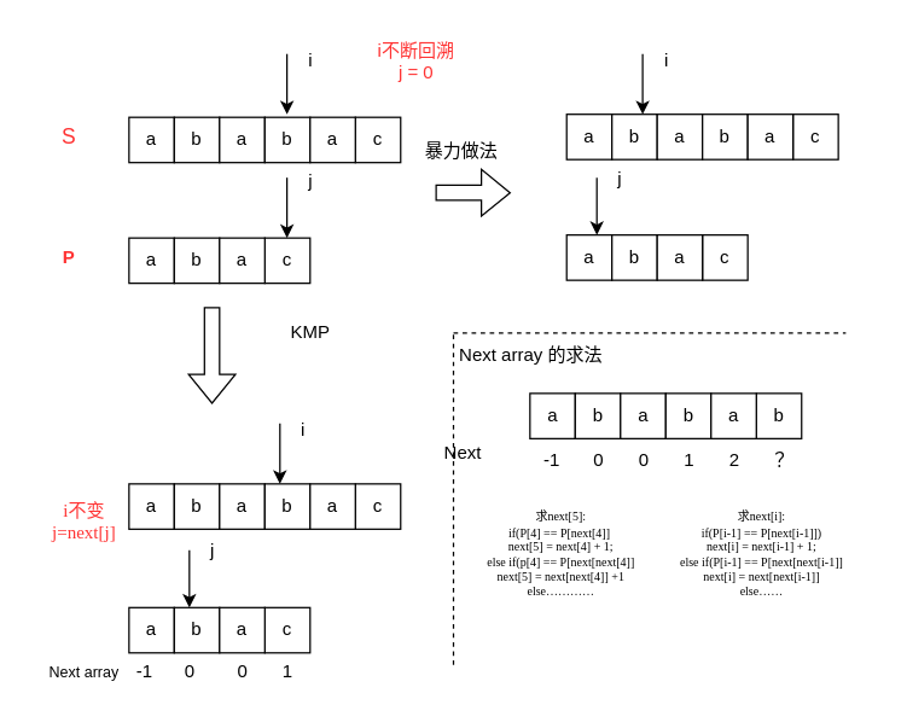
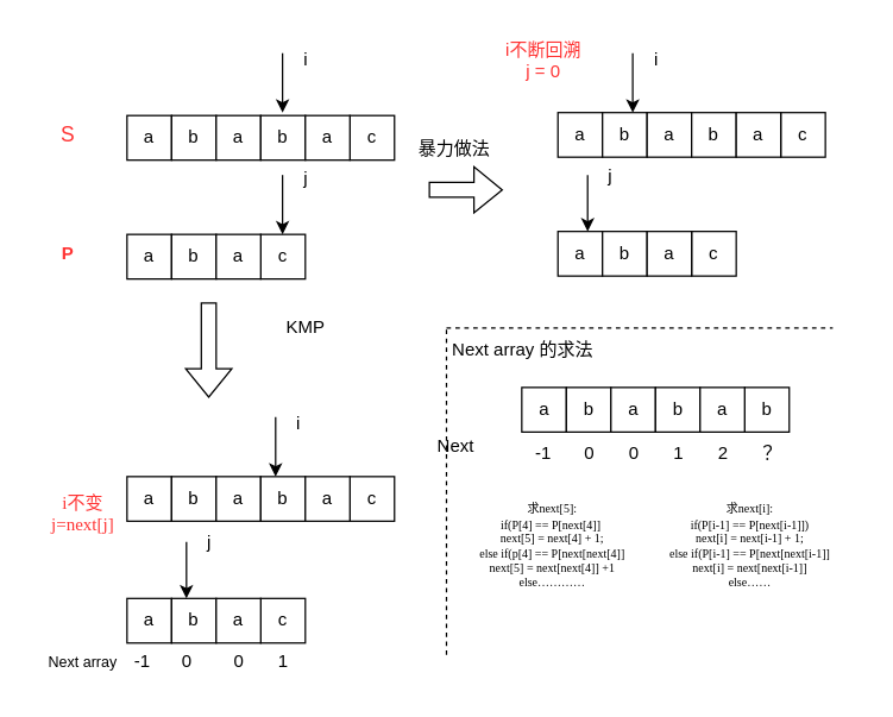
  <mxCell id="0" />
  <mxCell id="1" parent="0" />
  <mxCell id="2" value="a" style="whiteSpace=wrap;html=1;aspect=fixed;" parent="1" vertex="1"><mxGeometry x="85" y="77" width="30" height="30" as="geometry" /></mxCell>
  <mxCell id="3" value="b" style="whiteSpace=wrap;html=1;aspect=fixed;" parent="1" vertex="1"><mxGeometry x="115" y="77" width="30" height="30" as="geometry" /></mxCell>
  <mxCell id="4" value="a" style="whiteSpace=wrap;html=1;aspect=fixed;" parent="1" vertex="1"><mxGeometry x="145" y="77" width="30" height="30" as="geometry" /></mxCell>
  <mxCell id="5" value="c" style="whiteSpace=wrap;html=1;aspect=fixed;" parent="1" vertex="1"><mxGeometry x="235" y="77" width="30" height="30" as="geometry" /></mxCell>
  <mxCell id="6" value="b" style="whiteSpace=wrap;html=1;aspect=fixed;" parent="1" vertex="1"><mxGeometry x="175" y="77" width="30" height="30" as="geometry" /></mxCell>
  <mxCell id="7" value="a" style="whiteSpace=wrap;html=1;aspect=fixed;" parent="1" vertex="1"><mxGeometry x="205" y="77" width="30" height="30" as="geometry" /></mxCell>
  <mxCell id="8" value="&lt;font color=&quot;#ff3333&quot; style=&quot;font-size: 14px;&quot;&gt;S&lt;/font&gt;" style="text;html=1;align=center;verticalAlign=middle;resizable=0;points=[];autosize=1;strokeColor=none;fillColor=none;" parent="1" vertex="1"><mxGeometry x="30" y="75" width="30" height="30" as="geometry" /></mxCell>
  <mxCell id="9" value="a" style="whiteSpace=wrap;html=1;aspect=fixed;" parent="1" vertex="1"><mxGeometry x="85" y="157" width="30" height="30" as="geometry" /></mxCell>
  <mxCell id="10" value="c" style="whiteSpace=wrap;html=1;aspect=fixed;" parent="1" vertex="1"><mxGeometry x="175" y="157" width="30" height="30" as="geometry" /></mxCell>
  <mxCell id="11" value="b" style="whiteSpace=wrap;html=1;aspect=fixed;" parent="1" vertex="1"><mxGeometry x="115" y="157" width="30" height="30" as="geometry" /></mxCell>
  <mxCell id="12" value="a" style="whiteSpace=wrap;html=1;aspect=fixed;" parent="1" vertex="1"><mxGeometry x="145" y="157" width="30" height="30" as="geometry" /></mxCell>
  <mxCell id="13" value="&lt;font color=&quot;#ff3333&quot;&gt;&lt;b&gt;P&lt;/b&gt;&lt;/font&gt;" style="text;html=1;align=center;verticalAlign=middle;resizable=0;points=[];autosize=1;strokeColor=none;fillColor=none;" parent="1" vertex="1"><mxGeometry x="30" y="155" width="30" height="30" as="geometry" /></mxCell>
  <mxCell id="14" value="" style="endArrow=classic;html=1;rounded=0;" parent="1" edge="1"><mxGeometry width="50" height="50" relative="1" as="geometry"><mxPoint x="189.66" y="35" as="sourcePoint" /><mxPoint x="189.66" y="75" as="targetPoint" /></mxGeometry></mxCell>
  <mxCell id="15" value="" style="endArrow=classic;html=1;rounded=0;" parent="1" edge="1"><mxGeometry width="50" height="50" relative="1" as="geometry"><mxPoint x="189.66" y="117" as="sourcePoint" /><mxPoint x="189.66" y="157" as="targetPoint" /></mxGeometry></mxCell>
  <mxCell id="16" value="i" style="text;html=1;align=center;verticalAlign=middle;resizable=0;points=[];autosize=1;strokeColor=none;fillColor=none;" parent="1" vertex="1"><mxGeometry x="190" y="25" width="30" height="30" as="geometry" /></mxCell>
  <mxCell id="17" value="j" style="text;html=1;align=center;verticalAlign=middle;resizable=0;points=[];autosize=1;strokeColor=none;fillColor=none;" parent="1" vertex="1"><mxGeometry x="190" y="105" width="30" height="30" as="geometry" /></mxCell>
  <mxCell id="18" value="" style="shape=flexArrow;endArrow=classic;html=1;rounded=0;" parent="1" edge="1"><mxGeometry width="50" height="50" relative="1" as="geometry"><mxPoint x="288" y="127" as="sourcePoint" /><mxPoint x="338" y="127" as="targetPoint" /></mxGeometry></mxCell>
  <mxCell id="19" value="暴力做法" style="text;html=1;align=center;verticalAlign=middle;resizable=0;points=[];autosize=1;strokeColor=none;fillColor=none;" parent="1" vertex="1"><mxGeometry x="270" y="85" width="70" height="30" as="geometry" /></mxCell>
  <mxCell id="20" value="a" style="whiteSpace=wrap;html=1;aspect=fixed;" parent="1" vertex="1"><mxGeometry x="375" y="75" width="30" height="30" as="geometry" /></mxCell>
  <mxCell id="21" value="b" style="whiteSpace=wrap;html=1;aspect=fixed;" parent="1" vertex="1"><mxGeometry x="405" y="75" width="30" height="30" as="geometry" /></mxCell>
  <mxCell id="22" value="a" style="whiteSpace=wrap;html=1;aspect=fixed;" parent="1" vertex="1"><mxGeometry x="435" y="75" width="30" height="30" as="geometry" /></mxCell>
  <mxCell id="23" value="c" style="whiteSpace=wrap;html=1;aspect=fixed;" parent="1" vertex="1"><mxGeometry x="525" y="75" width="30" height="30" as="geometry" /></mxCell>
  <mxCell id="24" value="b" style="whiteSpace=wrap;html=1;aspect=fixed;" parent="1" vertex="1"><mxGeometry x="465" y="75" width="30" height="30" as="geometry" /></mxCell>
  <mxCell id="25" value="a" style="whiteSpace=wrap;html=1;aspect=fixed;" parent="1" vertex="1"><mxGeometry x="495" y="75" width="30" height="30" as="geometry" /></mxCell>
  <mxCell id="26" value="a" style="whiteSpace=wrap;html=1;aspect=fixed;" parent="1" vertex="1"><mxGeometry x="375" y="155" width="30" height="30" as="geometry" /></mxCell>
  <mxCell id="27" value="c" style="whiteSpace=wrap;html=1;aspect=fixed;" parent="1" vertex="1"><mxGeometry x="465" y="155" width="30" height="30" as="geometry" /></mxCell>
  <mxCell id="28" value="b" style="whiteSpace=wrap;html=1;aspect=fixed;" parent="1" vertex="1"><mxGeometry x="405" y="155" width="30" height="30" as="geometry" /></mxCell>
  <mxCell id="29" value="a" style="whiteSpace=wrap;html=1;aspect=fixed;" parent="1" vertex="1"><mxGeometry x="435" y="155" width="30" height="30" as="geometry" /></mxCell>
  <mxCell id="30" value="" style="endArrow=classic;html=1;rounded=0;" parent="1" edge="1"><mxGeometry width="50" height="50" relative="1" as="geometry"><mxPoint x="425.34" y="35" as="sourcePoint" /><mxPoint x="425.34" y="75" as="targetPoint" /></mxGeometry></mxCell>
  <mxCell id="31" value="" style="endArrow=classic;html=1;rounded=0;" parent="1" edge="1"><mxGeometry width="50" height="50" relative="1" as="geometry"><mxPoint x="395" y="117" as="sourcePoint" /><mxPoint x="395" y="155" as="targetPoint" /></mxGeometry></mxCell>
  <mxCell id="32" value="i" style="text;html=1;align=center;verticalAlign=middle;resizable=0;points=[];autosize=1;strokeColor=none;fillColor=none;" parent="1" vertex="1"><mxGeometry x="425.68" y="25" width="30" height="30" as="geometry" /></mxCell>
  <mxCell id="33" value="j" style="text;html=1;align=center;verticalAlign=middle;resizable=0;points=[];autosize=1;strokeColor=none;fillColor=none;" parent="1" vertex="1"><mxGeometry x="395.34" y="103" width="30" height="30" as="geometry" /></mxCell>
  <mxCell id="34" value="" style="shape=flexArrow;endArrow=classic;html=1;rounded=0;" parent="1" edge="1"><mxGeometry width="50" height="50" relative="1" as="geometry"><mxPoint x="140" y="202.77" as="sourcePoint" /><mxPoint x="140" y="267" as="targetPoint" /></mxGeometry></mxCell>
  <mxCell id="35" value="KMP" style="text;html=1;align=center;verticalAlign=middle;resizable=0;points=[];autosize=1;strokeColor=none;fillColor=none;" parent="1" vertex="1"><mxGeometry x="180" y="205" width="50" height="30" as="geometry" /></mxCell>
  <mxCell id="36" value="a" style="whiteSpace=wrap;html=1;aspect=fixed;" parent="1" vertex="1"><mxGeometry x="85" y="320" width="30" height="30" as="geometry" /></mxCell>
  <mxCell id="37" value="b" style="whiteSpace=wrap;html=1;aspect=fixed;" parent="1" vertex="1"><mxGeometry x="115" y="320" width="30" height="30" as="geometry" /></mxCell>
  <mxCell id="38" value="a" style="whiteSpace=wrap;html=1;aspect=fixed;" parent="1" vertex="1"><mxGeometry x="145" y="320" width="30" height="30" as="geometry" /></mxCell>
  <mxCell id="39" value="c" style="whiteSpace=wrap;html=1;aspect=fixed;" parent="1" vertex="1"><mxGeometry x="235" y="320" width="30" height="30" as="geometry" /></mxCell>
  <mxCell id="40" value="b" style="whiteSpace=wrap;html=1;aspect=fixed;" parent="1" vertex="1"><mxGeometry x="175" y="320" width="30" height="30" as="geometry" /></mxCell>
  <mxCell id="41" value="a" style="whiteSpace=wrap;html=1;aspect=fixed;" parent="1" vertex="1"><mxGeometry x="205" y="320" width="30" height="30" as="geometry" /></mxCell>
  <mxCell id="42" value="a" style="whiteSpace=wrap;html=1;aspect=fixed;" parent="1" vertex="1"><mxGeometry x="85" y="402" width="30" height="30" as="geometry" /></mxCell>
  <mxCell id="43" value="c" style="whiteSpace=wrap;html=1;aspect=fixed;" parent="1" vertex="1"><mxGeometry x="175" y="402" width="30" height="30" as="geometry" /></mxCell>
  <mxCell id="44" value="b" style="whiteSpace=wrap;html=1;aspect=fixed;" parent="1" vertex="1"><mxGeometry x="115" y="402" width="30" height="30" as="geometry" /></mxCell>
  <mxCell id="45" value="a" style="whiteSpace=wrap;html=1;aspect=fixed;" parent="1" vertex="1"><mxGeometry x="145" y="402" width="30" height="30" as="geometry" /></mxCell>
  <mxCell id="46" value="" style="endArrow=classic;html=1;rounded=0;" parent="1" edge="1"><mxGeometry width="50" height="50" relative="1" as="geometry"><mxPoint x="185" y="280" as="sourcePoint" /><mxPoint x="185" y="320" as="targetPoint" /></mxGeometry></mxCell>
  <mxCell id="47" value="" style="endArrow=classic;html=1;rounded=0;" parent="1" edge="1"><mxGeometry width="50" height="50" relative="1" as="geometry"><mxPoint x="125" y="364" as="sourcePoint" /><mxPoint x="125" y="402" as="targetPoint" /></mxGeometry></mxCell>
  <mxCell id="48" value="i" style="text;html=1;align=center;verticalAlign=middle;resizable=0;points=[];autosize=1;strokeColor=none;fillColor=none;" parent="1" vertex="1"><mxGeometry x="185.34" y="270" width="30" height="30" as="geometry" /></mxCell>
  <mxCell id="49" value="j" style="text;html=1;align=center;verticalAlign=middle;resizable=0;points=[];autosize=1;strokeColor=none;fillColor=none;" parent="1" vertex="1"><mxGeometry x="125.34" y="350" width="30" height="30" as="geometry" /></mxCell>
  <mxCell id="50" value="&lt;font style=&quot;font-size: 10px;&quot;&gt;Next array&lt;/font&gt;" style="text;html=1;align=center;verticalAlign=middle;resizable=0;points=[];autosize=1;strokeColor=none;fillColor=none;" parent="1" vertex="1"><mxGeometry y="430" width="70" height="30" as="geometry" x="20" /></mxCell>
  <mxCell id="51" value="-1" style="text;html=1;align=center;verticalAlign=middle;resizable=0;points=[];autosize=1;strokeColor=none;fillColor=none;" parent="1" vertex="1"><mxGeometry x="80" y="430" width="30" height="30" as="geometry" /></mxCell>
  <mxCell id="52" value="0" style="text;html=1;align=center;verticalAlign=middle;resizable=0;points=[];autosize=1;strokeColor=none;fillColor=none;" parent="1" vertex="1"><mxGeometry x="110" y="430" width="30" height="30" as="geometry" /></mxCell>
  <mxCell id="53" value="0" style="text;html=1;align=center;verticalAlign=middle;resizable=0;points=[];autosize=1;strokeColor=none;fillColor=none;" parent="1" vertex="1"><mxGeometry x="145" y="430" width="30" height="30" as="geometry" /></mxCell>
  <mxCell id="54" value="1" style="text;html=1;align=center;verticalAlign=middle;resizable=0;points=[];autosize=1;strokeColor=none;fillColor=none;" parent="1" vertex="1"><mxGeometry x="175" y="430" width="30" height="30" as="geometry" /></mxCell>
  <mxCell id="55" value="&lt;font color=&quot;#ff3333&quot; face=&quot;Lucida Console&quot;&gt;i不变&lt;/font&gt;&lt;div&gt;&lt;font color=&quot;#ff3333&quot; face=&quot;XQqsxluDvumf2vtW7b2o&quot;&gt;j=next[j]&lt;/font&gt;&lt;/div&gt;" style="text;html=1;align=center;verticalAlign=middle;resizable=0;points=[];autosize=1;strokeColor=none;fillColor=none;" parent="1" vertex="1"><mxGeometry y="325" width="70" height="40" as="geometry" x="20" /></mxCell>
- <mxCell id="56" value="&lt;font color=&quot;#ff3333&quot;&gt;i不断回溯&lt;/font&gt;&lt;div&gt;&lt;font color=&quot;#ff3333&quot;&gt;j = 0&lt;/font&gt;&lt;/div&gt;" style="text;html=1;align=center;verticalAlign=middle;resizable=0;points=[];autosize=1;strokeColor=none;fillColor=none;" parent="1" vertex="1"><mxGeometry x="240" y="20" width="70" height="40" as="geometry" /></mxCell>
+ <mxCell id="56" value="&lt;font color=&quot;#ff3333&quot;&gt;i不断回溯&lt;/font&gt;&lt;div&gt;&lt;font color=&quot;#ff3333&quot;&gt;j = 0&lt;/font&gt;&lt;/div&gt;" style="text;html=1;align=center;verticalAlign=middle;resizable=0;points=[];autosize=1;strokeColor=none;fillColor=none;" parent="1" vertex="1"><mxGeometry x="330" y="20" width="70" height="40" as="geometry" /></mxCell>
  <mxCell id="57" value="a" style="whiteSpace=wrap;html=1;aspect=fixed;" parent="1" vertex="1"><mxGeometry x="350.68" y="260" width="30" height="30" as="geometry" /></mxCell>
  <mxCell id="58" value="b" style="whiteSpace=wrap;html=1;aspect=fixed;" parent="1" vertex="1"><mxGeometry x="380.68" y="260" width="30" height="30" as="geometry" /></mxCell>
  <mxCell id="59" value="a" style="whiteSpace=wrap;html=1;aspect=fixed;" parent="1" vertex="1"><mxGeometry x="410.68" y="260" width="30" height="30" as="geometry" /></mxCell>
  <mxCell id="60" value="b" style="whiteSpace=wrap;html=1;aspect=fixed;" parent="1" vertex="1"><mxGeometry x="500.68" y="260" width="30" height="30" as="geometry" /></mxCell>
  <mxCell id="61" value="b" style="whiteSpace=wrap;html=1;aspect=fixed;" parent="1" vertex="1"><mxGeometry x="440.68" y="260" width="30" height="30" as="geometry" /></mxCell>
  <mxCell id="62" value="a" style="whiteSpace=wrap;html=1;aspect=fixed;" parent="1" vertex="1"><mxGeometry x="470.68" y="260" width="30" height="30" as="geometry" /></mxCell>
  <mxCell id="63" value="" style="endArrow=none;dashed=1;html=1;rounded=0;" parent="1" edge="1"><mxGeometry width="50" height="50" relative="1" as="geometry"><mxPoint x="300" y="440" as="sourcePoint" /><mxPoint x="300" y="220" as="targetPoint" /></mxGeometry></mxCell>
  <mxCell id="64" value="" style="endArrow=none;dashed=1;html=1;rounded=0;" parent="1" edge="1"><mxGeometry width="50" height="50" relative="1" as="geometry"><mxPoint x="300" y="220" as="sourcePoint" /><mxPoint x="560" y="220" as="targetPoint" /></mxGeometry></mxCell>
  <mxCell id="65" value="Next array 的求法" style="text;html=1;align=center;verticalAlign=middle;resizable=0;points=[];autosize=1;strokeColor=none;fillColor=none;" parent="1" vertex="1"><mxGeometry x="290.68" y="220" width="120" height="30" as="geometry" /></mxCell>
  <mxCell id="66" value="Next" style="text;html=1;align=center;verticalAlign=middle;resizable=0;points=[];autosize=1;strokeColor=none;fillColor=none;" parent="1" vertex="1"><mxGeometry x="280.68" y="285" width="50" height="30" as="geometry" /></mxCell>
  <mxCell id="67" value="-1" style="text;html=1;align=center;verticalAlign=middle;resizable=0;points=[];autosize=1;strokeColor=none;fillColor=none;" parent="1" vertex="1"><mxGeometry x="350" y="290" width="30" height="30" as="geometry" /></mxCell>
  <mxCell id="68" value="0" style="text;html=1;align=center;verticalAlign=middle;resizable=0;points=[];autosize=1;strokeColor=none;fillColor=none;" parent="1" vertex="1"><mxGeometry x="380.68" y="290" width="30" height="30" as="geometry" /></mxCell>
  <mxCell id="69" value="0" style="text;html=1;align=center;verticalAlign=middle;resizable=0;points=[];autosize=1;strokeColor=none;fillColor=none;" parent="1" vertex="1"><mxGeometry x="410.68" y="290" width="30" height="30" as="geometry" /></mxCell>
  <mxCell id="70" value="1" style="text;html=1;align=center;verticalAlign=middle;resizable=0;points=[];autosize=1;strokeColor=none;fillColor=none;" parent="1" vertex="1"><mxGeometry x="440.68" y="290" width="30" height="30" as="geometry" /></mxCell>
  <mxCell id="71" value="2" style="text;html=1;align=center;verticalAlign=middle;resizable=0;points=[];autosize=1;strokeColor=none;fillColor=none;" parent="1" vertex="1"><mxGeometry x="470.68" y="290" width="30" height="30" as="geometry" /></mxCell>
  <mxCell id="72" value="？" style="text;html=1;align=center;verticalAlign=middle;resizable=0;points=[];autosize=1;strokeColor=none;fillColor=none;" parent="1" vertex="1"><mxGeometry x="495.68" y="290" width="40" height="30" as="geometry" /></mxCell>
  <mxCell id="73" value="&lt;font style=&quot;font-size: 8px;&quot; face=&quot;Lucida Console&quot;&gt;求next[5]:&lt;/font&gt;&lt;div style=&quot;font-size: 8px;&quot;&gt;&lt;font style=&quot;font-size: 8px;&quot; face=&quot;u3iK7wLZ1GxjPTUcQJvU&quot;&gt;if(P[4] == P[next[4]]&amp;nbsp;&lt;/font&gt;&lt;/div&gt;&lt;div style=&quot;font-size: 8px;&quot;&gt;&lt;font style=&quot;font-size: 8px;&quot; face=&quot;u3iK7wLZ1GxjPTUcQJvU&quot;&gt;next[5] = next[4] + 1;&lt;/font&gt;&lt;/div&gt;&lt;div style=&quot;font-size: 8px;&quot;&gt;&lt;font style=&quot;font-size: 8px;&quot; face=&quot;u3iK7wLZ1GxjPTUcQJvU&quot;&gt;else if(p[4] == P[next[next[4]]&lt;/font&gt;&lt;/div&gt;&lt;div style=&quot;font-size: 8px;&quot;&gt;&lt;font style=&quot;font-size: 8px;&quot; face=&quot;u3iK7wLZ1GxjPTUcQJvU&quot;&gt;next[5] = next[next[4]] +1&lt;/font&gt;&lt;/div&gt;&lt;div style=&quot;font-size: 8px;&quot;&gt;&lt;font style=&quot;font-size: 8px;&quot; face=&quot;u3iK7wLZ1GxjPTUcQJvU&quot;&gt;else&lt;/font&gt;&lt;span style=&quot;font-family: u3iK7wLZ1GxjPTUcQJvU; background-color: initial;&quot;&gt;…………&lt;/span&gt;&lt;/div&gt;" style="text;html=1;align=center;verticalAlign=middle;resizable=0;points=[];autosize=1;strokeColor=none;fillColor=none;" parent="1" vertex="1"><mxGeometry x="300.68" y="325" width="140" height="80" as="geometry" /></mxCell>
  <mxCell id="74" value="&lt;font face=&quot;Lucida Console&quot; style=&quot;font-size: 8px;&quot;&gt;求next[i]:&lt;/font&gt;&lt;div style=&quot;font-size: 8px;&quot;&gt;&lt;font face=&quot;zGy-uhngcRPZKJLIgJQ2&quot; style=&quot;font-size: 8px;&quot;&gt;if(P[i-1] == P[next[i-1]])&lt;/font&gt;&lt;/div&gt;&lt;div style=&quot;font-size: 8px;&quot;&gt;&lt;font face=&quot;zGy-uhngcRPZKJLIgJQ2&quot; style=&quot;font-size: 8px;&quot;&gt;next[i] = next[i-1] + 1;&lt;/font&gt;&lt;/div&gt;&lt;div style=&quot;font-size: 8px;&quot;&gt;&lt;font face=&quot;zGy-uhngcRPZKJLIgJQ2&quot; style=&quot;font-size: 8px;&quot;&gt;else if(P[i-1] == P[next[next[i-1]]&lt;/font&gt;&lt;/div&gt;&lt;div style=&quot;font-size: 8px;&quot;&gt;&lt;font face=&quot;zGy-uhngcRPZKJLIgJQ2&quot; style=&quot;font-size: 8px;&quot;&gt;next[i] = next[next[i-1]]&lt;/font&gt;&lt;/div&gt;&lt;div style=&quot;font-size: 8px;&quot;&gt;&lt;font face=&quot;zGy-uhngcRPZKJLIgJQ2&quot; style=&quot;font-size: 8px;&quot;&gt;else……&lt;/font&gt;&lt;/div&gt;" style="text;html=1;align=center;verticalAlign=middle;resizable=0;points=[];autosize=1;strokeColor=none;fillColor=none;" parent="1" vertex="1"><mxGeometry x="429" y="325" width="150" height="80" as="geometry" /></mxCell>
